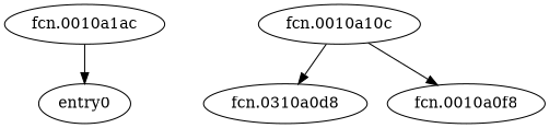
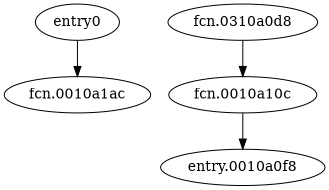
  digraph {
    n1 [label=entry0]
    n2 [label="fcn.0010a1ac"]
    n3 [label="fcn.0010a10c"]
    n4 [label="fcn.0310a0d8"]
-   n5 [label="fcn.0010a0f8"]
-   n2 -> n1
-   n3 -> n4
+   n5 [label="entry.0010a0f8"]
+   n1 -> n2
+   n4 -> n3
    n3 -> n5
  }
